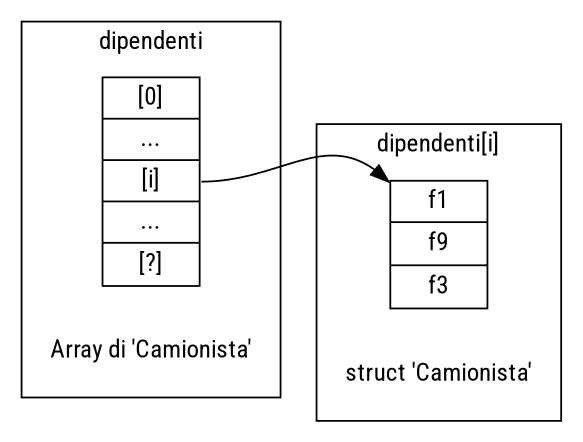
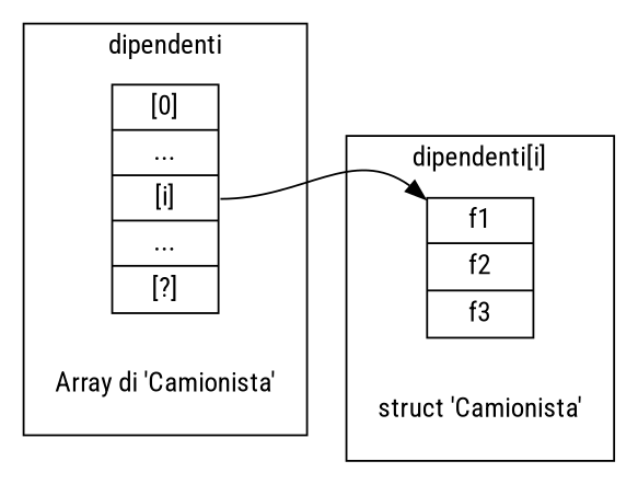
  digraph {
    rankdir=LR
    fontname="Roboto Condensed"
    node [fontname="Roboto Condensed" shape=record]
    n1 [label="[0]|...| <ty0> [i] |...| [?]"]
    n2 [label="Array di 'Camionista'" shape=plaintext]
-   n3 [label="f1 | f9 | f3"]
+   n3 [label="f1 | f2 | f3"]
    n4 [label="struct 'Camionista'" shape=plaintext]
    subgraph cluster_1 {
      label=dipendenti
      n1
      n2
    }
    subgraph cluster_2 {
      label="dipendenti[i]"
      n3
      n4
    }
    n1 -> n3 [headport=nw tailport=ty0 fontname="Roboto Condensed"]
  }
